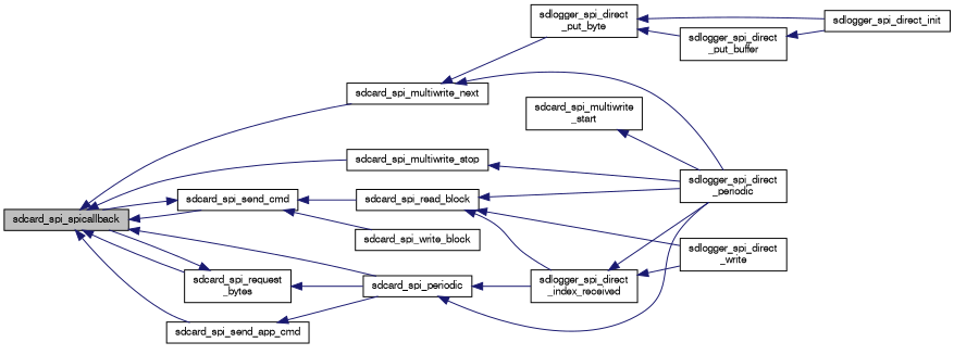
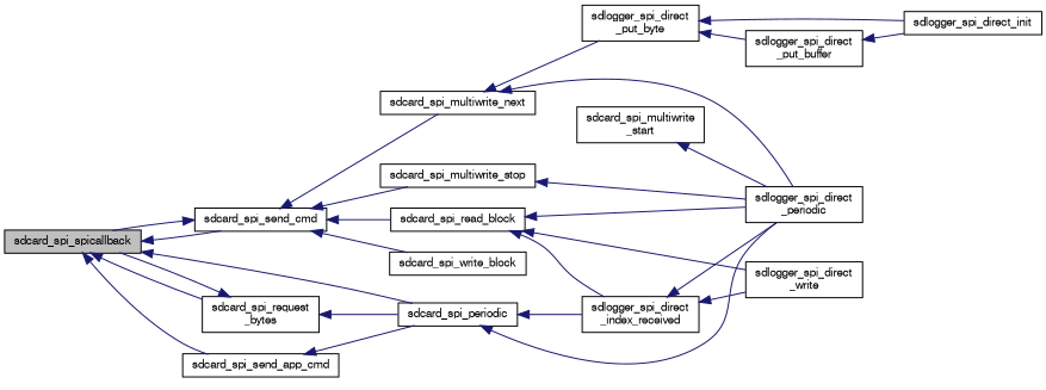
  digraph {
    rankdir=LR
    node [color=black fillcolor=white fontname=FreeSans fontsize=10 shape=record style=filled]
    edge [color=midnightblue dir=back fontname=FreeSans fontsize=10 labelfontname=FreeSans labelfontsize=10 style=solid]
    n1 [fillcolor=grey75 fontcolor=black height=0.2 label=sdcard_spi_spicallback width=0.4]
    n2 [height=0.2 label=sdcard_spi_multiwrite_next width=0.4]
    n3 [height=0.2 label=sdcard_spi_multiwrite_stop width=0.4]
    n4 [height=0.2 label=sdcard_spi_periodic width=0.4]
    n5 [height=0.2 label="sdcard_spi_request\l_bytes" width=0.4]
    n6 [height=0.2 label=sdcard_spi_send_app_cmd width=0.4]
    n7 [height=0.2 label=sdcard_spi_send_cmd width=0.4]
    n8 [height=0.2 label="sdlogger_spi_direct\l_periodic" width=0.4]
    n9 [height=0.2 label="sdlogger_spi_direct\l_put_byte" width=0.4]
    n10 [height=0.2 label="sdlogger_spi_direct\l_index_received" width=0.4]
    n11 [height=0.2 label=sdcard_spi_read_block width=0.4]
    n12 [height=0.2 label=sdcard_spi_write_block width=0.4]
    n13 [height=0.2 label=sdlogger_spi_direct_init width=0.4]
    n14 [height=0.2 label="sdlogger_spi_direct\l_put_buffer" width=0.4]
    n15 [height=0.2 label="sdcard_spi_multiwrite\l_start" width=0.4]
    n16 [height=0.2 label="sdlogger_spi_direct\l_write" width=0.4]
-   n1 -> n2
-   n1 -> n3
+   n7 -> n2
+   n7 -> n3
    n1 -> n4
    n1 -> n5
    n1 -> n6
    n1 -> n7
    n2 -> n8
    n2 -> n9
    n3 -> n8
    n4 -> n8
    n4 -> n10
    n5 -> n1
    n5 -> n4
    n6 -> n4
    n7 -> n1
    n7 -> n11
    n7 -> n12
    n9 -> n13
    n9 -> n14
    n10 -> n8
    n10 -> n16
    n11 -> n8
    n11 -> n10
    n11 -> n16
    n14 -> n13
    n15 -> n8
  }
